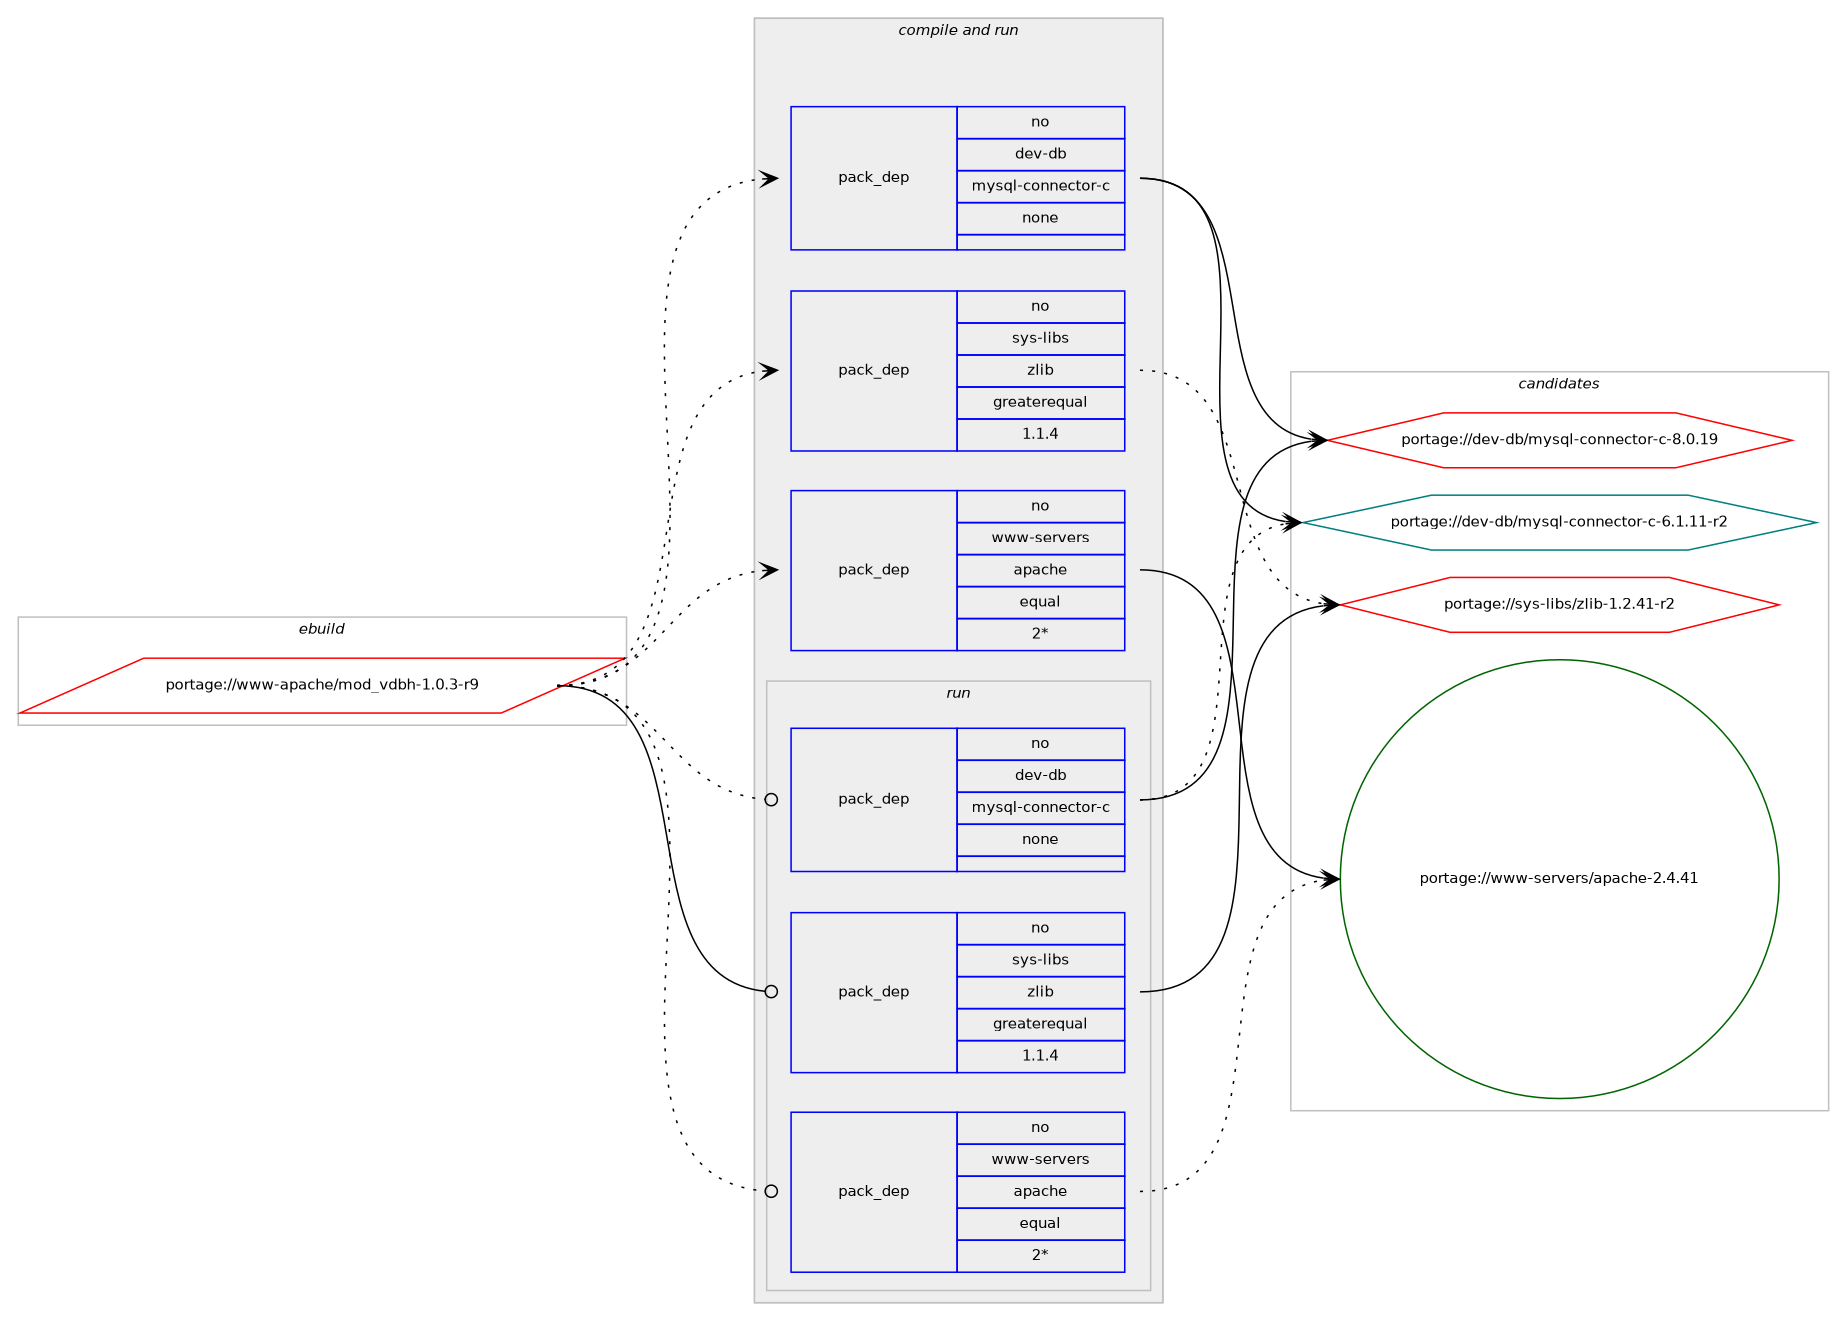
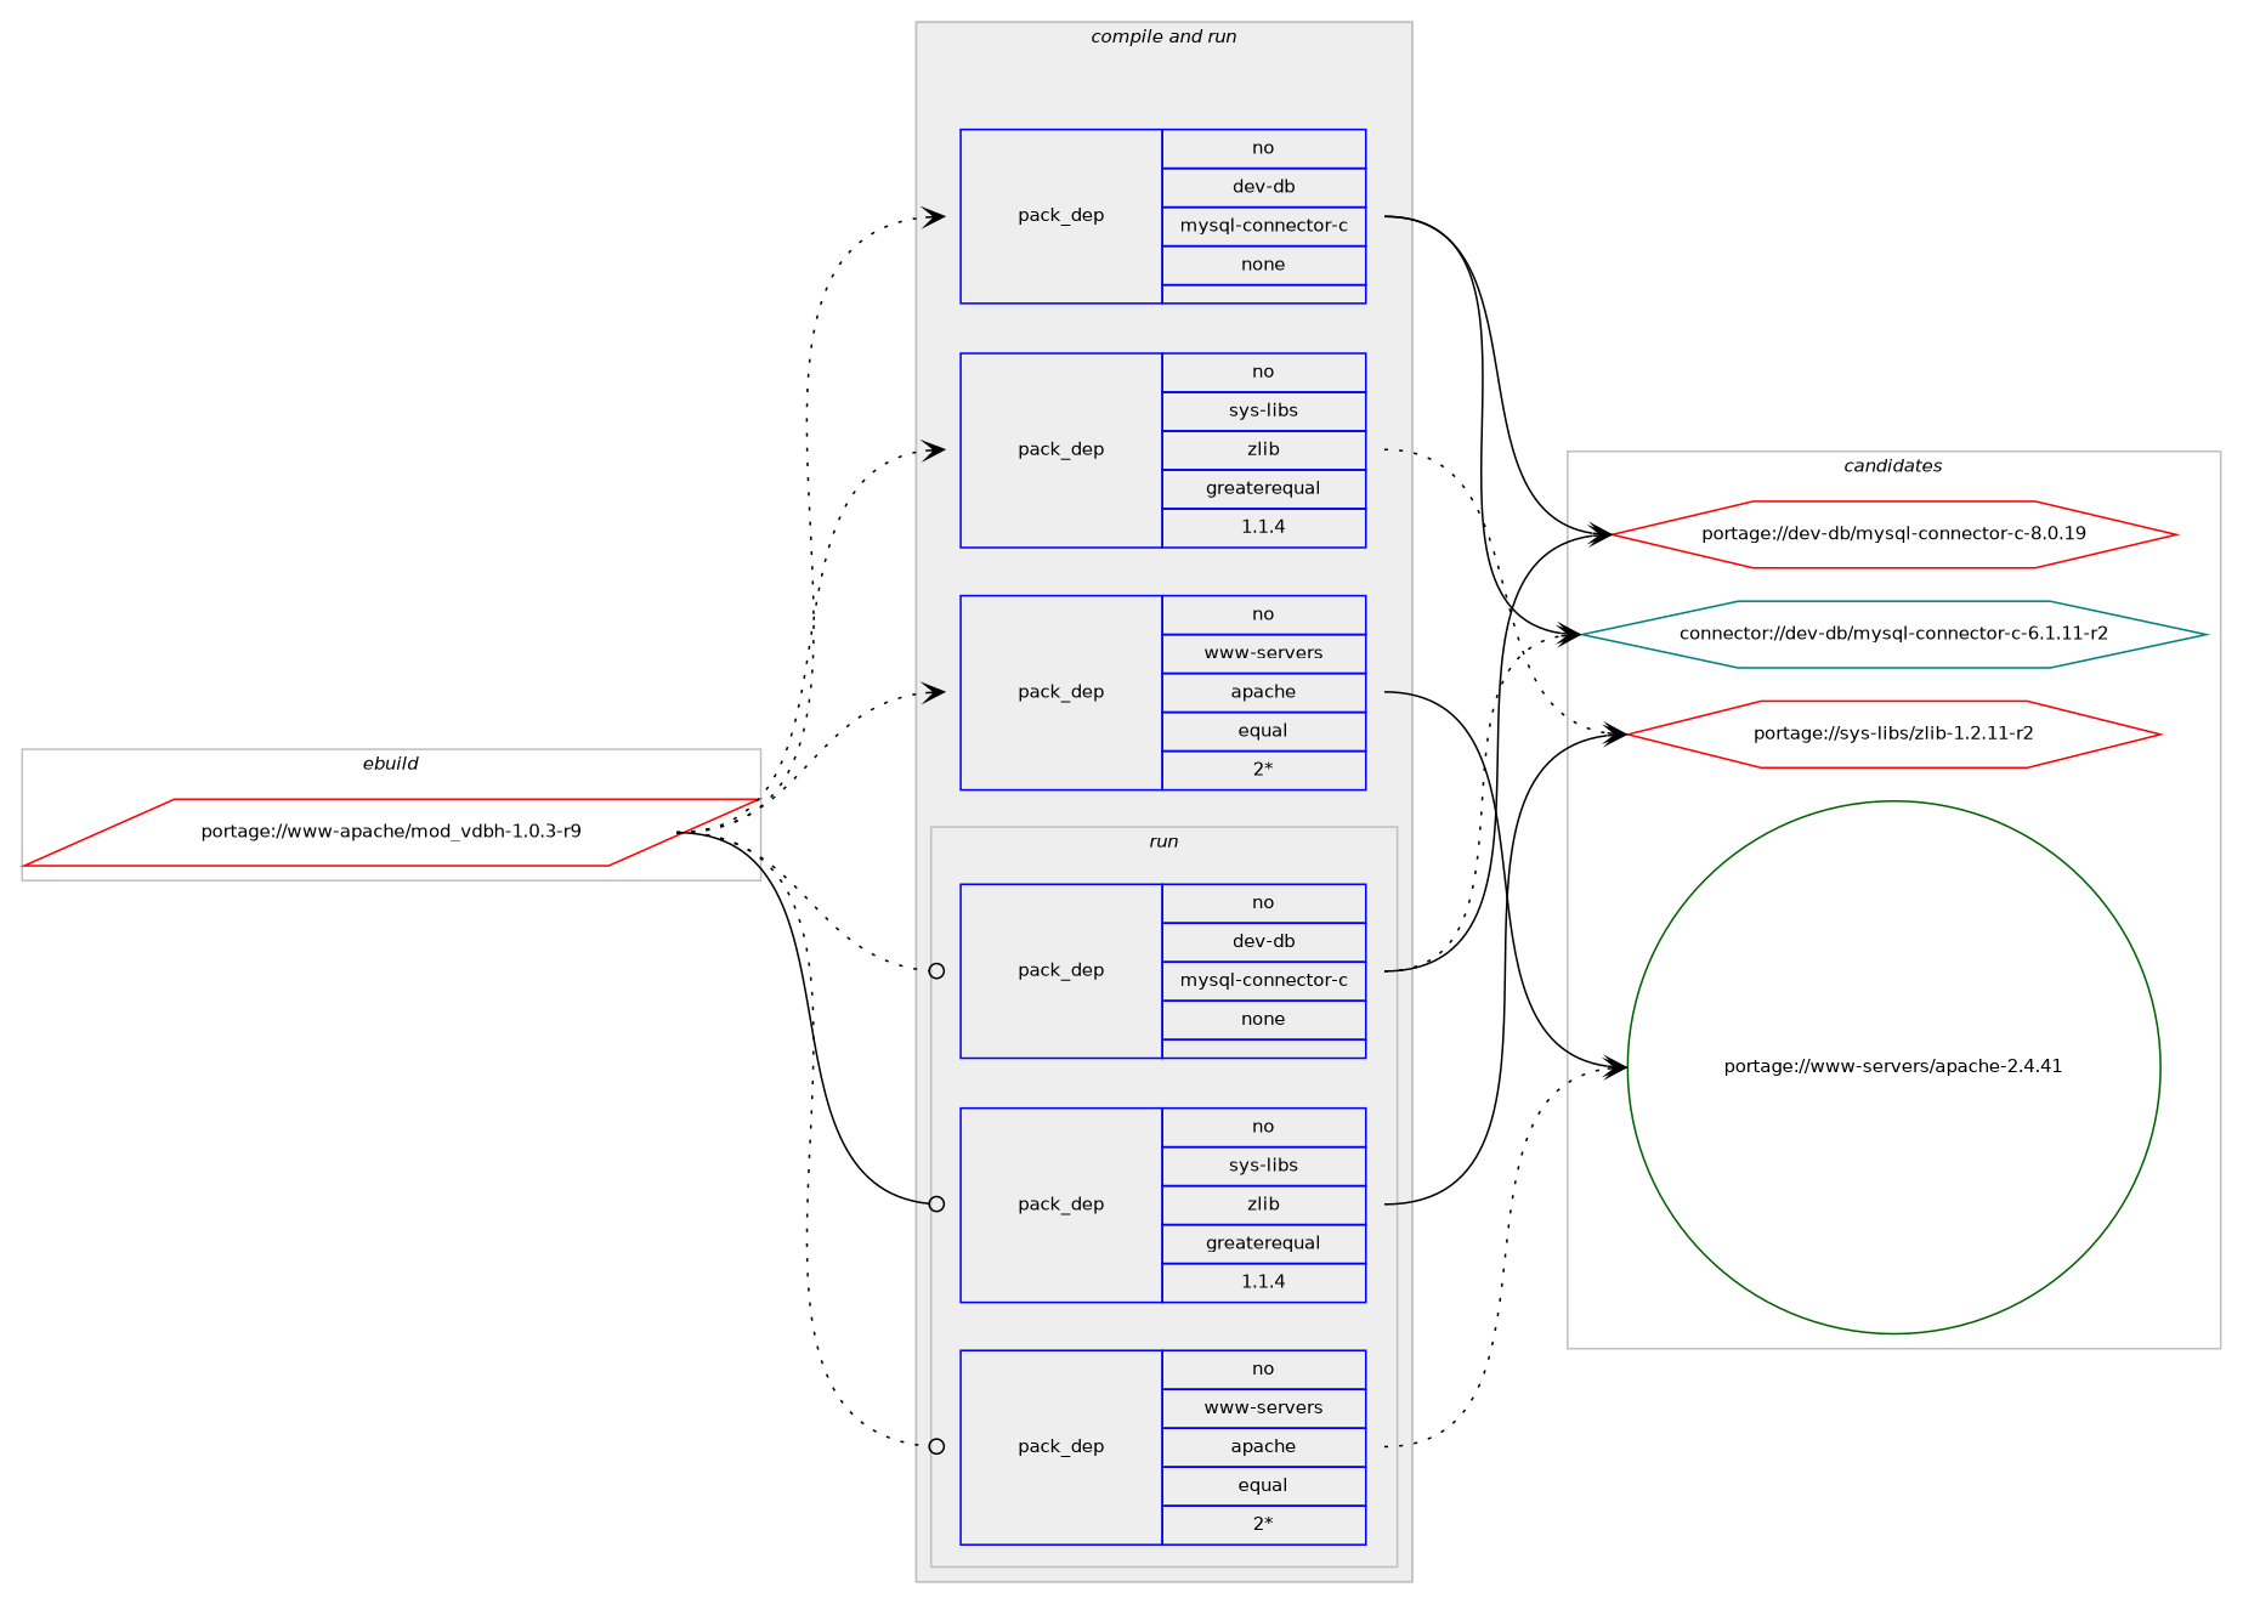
  digraph {
    compound=true
    concentrate=true
    fontname=Helvetica
    fontsize=10
    newrank=true
    rankdir=LR
    ranksep=1.5
    node [color=blue fontname=Helvetica fontsize=10 shape=none]
    edge [arrowhead=vee headport=w style=dotted tailport=e weight=100]
    n1 [color=red label="portage://www-apache/mod_vdbh-1.0.3-r9" shape=parallelogram width=4]
    n2 [label=<<TABLE BORDER="0" CELLBORDER="1" CELLSPACING="0" CELLPADDING="4" WIDTH="220"><TR><TD ROWSPAN="6" CELLPADDING="30">pack_dep</TD></TR><TR><TD WIDTH="110">no</TD></TR><TR><TD>dev-db</TD></TR><TR><TD>mysql-connector-c</TD></TR><TR><TD>none</TD></TR><TR><TD></TD></TR></TABLE>>]
    n3 [label=<<TABLE BORDER="0" CELLBORDER="1" CELLSPACING="0" CELLPADDING="4" WIDTH="220"><TR><TD ROWSPAN="6" CELLPADDING="30">pack_dep</TD></TR><TR><TD WIDTH="110">no</TD></TR><TR><TD>sys-libs</TD></TR><TR><TD>zlib</TD></TR><TR><TD>greaterequal</TD></TR><TR><TD>1.1.4</TD></TR></TABLE>>]
    n4 [label=<<TABLE BORDER="0" CELLBORDER="1" CELLSPACING="0" CELLPADDING="4" WIDTH="220"><TR><TD ROWSPAN="6" CELLPADDING="30">pack_dep</TD></TR><TR><TD WIDTH="110">no</TD></TR><TR><TD>www-servers</TD></TR><TR><TD>apache</TD></TR><TR><TD>equal</TD></TR><TR><TD>2*</TD></TR></TABLE>>]
    n5 [label=<<TABLE BORDER="0" CELLBORDER="1" CELLSPACING="0" CELLPADDING="4" WIDTH="220"><TR><TD ROWSPAN="6" CELLPADDING="30">pack_dep</TD></TR><TR><TD WIDTH="110">no</TD></TR><TR><TD>dev-db</TD></TR><TR><TD>mysql-connector-c</TD></TR><TR><TD>none</TD></TR><TR><TD></TD></TR></TABLE>>]
    n6 [label=<<TABLE BORDER="0" CELLBORDER="1" CELLSPACING="0" CELLPADDING="4" WIDTH="220"><TR><TD ROWSPAN="6" CELLPADDING="30">pack_dep</TD></TR><TR><TD WIDTH="110">no</TD></TR><TR><TD>sys-libs</TD></TR><TR><TD>zlib</TD></TR><TR><TD>greaterequal</TD></TR><TR><TD>1.1.4</TD></TR></TABLE>>]
    n7 [label=<<TABLE BORDER="0" CELLBORDER="1" CELLSPACING="0" CELLPADDING="4" WIDTH="220"><TR><TD ROWSPAN="6" CELLPADDING="30">pack_dep</TD></TR><TR><TD WIDTH="110">no</TD></TR><TR><TD>www-servers</TD></TR><TR><TD>apache</TD></TR><TR><TD>equal</TD></TR><TR><TD>2*</TD></TR></TABLE>>]
    n8 [color=red label="portage://dev-db/mysql-connector-c-8.0.19" shape=hexagon width=4]
-   n9 [color=teal label="portage://dev-db/mysql-connector-c-6.1.11-r2" shape=hexagon width=4]
-   n10 [color=red label="portage://sys-libs/zlib-1.2.41-r2" shape=hexagon width=4]
+   n9 [color=teal label="connector://dev-db/mysql-connector-c-6.1.11-r2" shape=hexagon width=4]
+   n10 [color=red label="portage://sys-libs/zlib-1.2.11-r2" shape=hexagon width=4]
    n11 [color=darkgreen label="portage://www-servers/apache-2.4.41" shape=circle width=4]
    subgraph cluster_1 {
      color=gray
      label=<<i>ebuild</i>>
      rank=same
      n1
    }
    subgraph cluster_2 {
      color=gray
      label=<<i>dependencies</i>>
      subgraph cluster_3 {
        color=gray
        fillcolor="#eeeeee"
        label=<<i>compile</i>>
        style=filled
        subgraph sub_4 {
          color=gray
          fillcolor="#eeeeee"
          label=<<i>compile</i>>
          style=filled
          n2
        }
        subgraph sub_5 {
          color=gray
          fillcolor="#eeeeee"
          label=<<i>compile</i>>
          style=filled
          n3
        }
        subgraph sub_6 {
          color=gray
          fillcolor="#eeeeee"
          label=<<i>compile</i>>
          style=filled
          n4
        }
      }
      subgraph cluster_7 {
        color=gray
        fillcolor="#eeeeee"
        label=<<i>compile and run</i>>
        style=filled
      }
      subgraph cluster_8 {
        color=gray
        fillcolor="#eeeeee"
        label=<<i>run</i>>
        style=filled
        subgraph sub_9 {
          color=gray
          fillcolor="#eeeeee"
          label=<<i>run</i>>
          style=filled
          n5
        }
        subgraph sub_10 {
          color=gray
          fillcolor="#eeeeee"
          label=<<i>run</i>>
          style=filled
          n6
        }
        subgraph sub_11 {
          color=gray
          fillcolor="#eeeeee"
          label=<<i>run</i>>
          style=filled
          n7
        }
      }
    }
    subgraph cluster_12 {
      color=gray
      label=<<i>candidates</i>>
      rank=same
      subgraph sub_13 {
        color=black
        label=<<i>candidates</i>>
        nodesep=1
        rank=same
        n8
        n9
      }
      subgraph sub_14 {
        color=black
        label=<<i>candidates</i>>
        nodesep=1
        rank=same
        n10
      }
      subgraph sub_15 {
        color=black
        label=<<i>candidates</i>>
        nodesep=1
        rank=same
        n11
      }
      subgraph sub_16 {
        color=black
        label=<<i>candidates</i>>
        nodesep=1
        rank=same
        n8
        n9
      }
      subgraph sub_17 {
        color=black
        label=<<i>candidates</i>>
        nodesep=1
        rank=same
        n10
      }
      subgraph sub_18 {
        color=black
        label=<<i>candidates</i>>
        nodesep=1
        rank=same
        n11
      }
    }
    n1 -> n2 [weight=20]
    n1 -> n3 [weight=20]
    n1 -> n4 [weight=20]
    n1 -> n5 [arrowhead=odot weight=20]
    n1 -> n6 [arrowhead=odot style=solid weight=20]
    n1 -> n7 [arrowhead=odot weight=20]
    n2 -> n8 [style=solid]
    n2 -> n9 [style=solid]
    n3 -> n10
    n4 -> n11 [style=solid]
    n5 -> n8 [style=solid]
    n5 -> n9
    n6 -> n10 [style=solid]
    n7 -> n11
  }
